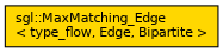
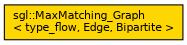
  digraph {
    rankdir=LR
-   n1 [color=black fillcolor=gold fontname=Helvetica fontsize=10 height=0.2 label="sgl::MaxMatching_Edge\l\< type_flow, Edge, Bipartite \>" shape=record style=filled width=0.4]
+   n1 [color=black fillcolor=gold fontname=Helvetica fontsize=10 height=0.2 label="sgl::MaxMatching_Graph\l\< type_flow, Edge, Bipartite \>" shape=record style=filled width=0.4]
  }
